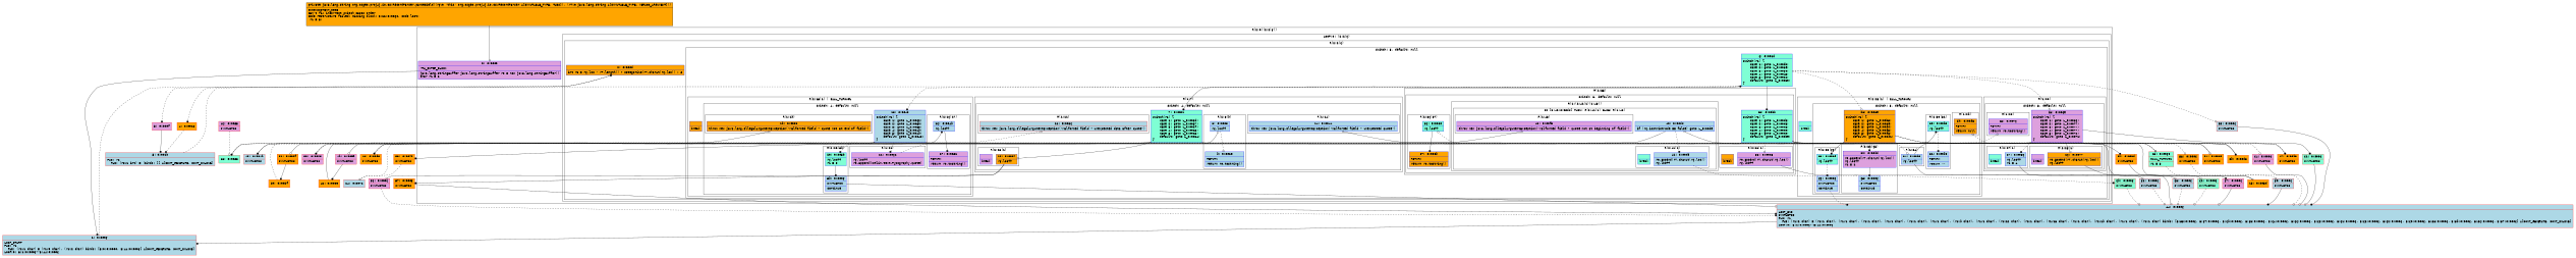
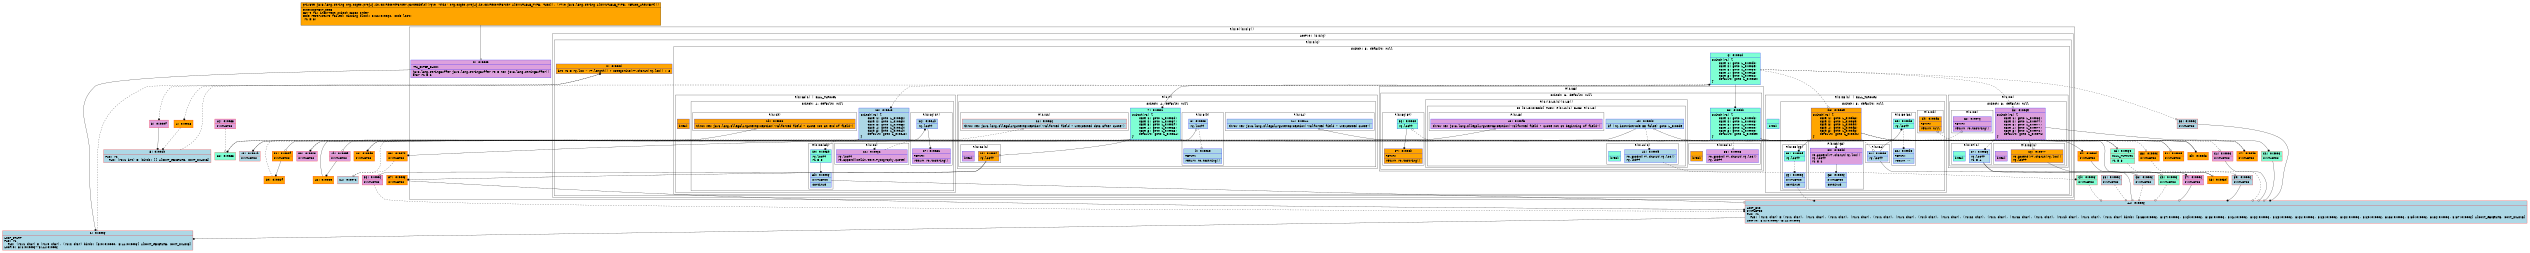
  digraph {
    fontname="DejaVu Sans Mono"
    node [color=blue fillcolor=lightblue fontname="DejaVu Sans Mono" shape=record style=filled]
    edge [arrowhead=dot fontname="DejaVu Sans Mono" style=solid]
    n1 [label="{41\:\ 0x00de|r0.append(r7.charAt(r6.loc))\lr6.loc++\l}"]
    n2 [fillcolor=aquamarine label="{|break\l}"]
    n3 [fillcolor=plum label="{43\:\ 0x00f5|throw new java.lang.IllegalArgumentException(\"Malformed field \- quote not at beginning of field\")\l}"]
    n4 [label="{40\:\ 0x00dc|if (r6.isStrictMode == false) goto L_0x00de\l}"]
    n5 [fillcolor=plum label="{38\:\ 0x00ca|r0.append(r7.charAt(r6.loc))\lr6.loc++\l}"]
    n6 [fillcolor=orange label="{|break\l}"]
    n7 [fillcolor=aquamarine label="{36\:\ 0x00c0|r6.loc++\l}"]
    n8 [fillcolor=orange label="{37\:\ 0x00c9|RETURN\l|return r0.toString()\l}"]
    n9 [fillcolor=aquamarine label="{35\:\ 0x00bb|switch(r2) \{\l    case 1: goto L_0x00da;\l    case 2: goto L_0x00ca;\l    case 3: goto L_0x00ca;\l    case 4: goto L_0x00c0;\l    case 5: goto L_0x00c0;\l    default: goto L_0x00be;\l\}\l}"]
    n10 [label="{34\:\ 0x00b5|r6.loc++\l}"]
    n11 [fillcolor=aquamarine label="{33\:\ 0x00ae|r6.loc++\l}"]
    n12 [label="{66\:\ 0x0006|SYNTHETIC\l|continue\l}"]
    n13 [fillcolor=plum label="{32\:\ 0x009d|r0.append(r7.charAt(r6.loc))\lr6.loc++\lr1 = 1\l}"]
    n14 [label="{65\:\ 0x0006|SYNTHETIC\l|continue\l}"]
    n15 [fillcolor=aquamarine label="{30\:\ 0x0095|r6.loc++\l}"]
    n16 [label="{31\:\ 0x009c|RETURN\l|return \"\"\l}"]
    n17 [fillcolor=orange label="{29\:\ 0x0093|RETURN\l|return null\l}"]
    n18 [fillcolor=orange label="{28\:\ 0x008e|switch(r2) \{\l    case 1: goto L_0x00b5;\l    case 2: goto L_0x00ae;\l    case 3: goto L_0x009d;\l    case 4: goto L_0x0095;\l    case 5: goto L_0x0093;\l    default: goto L_0x0091;\l\}\l}"]
    n19 [fillcolor=aquamarine label="{|break\l}"]
    n20 [label="{27\:\ 0x0086|r6.loc++\lr1 = 4\l}"]
    n21 [fillcolor=aquamarine label="{|break\l}"]
    n22 [fillcolor=orange label="{26\:\ 0x0077|r0.append(r7.charAt(r6.loc))\lr6.loc++\l}"]
    n23 [fillcolor=plum label="{|break\l}"]
    n24 [fillcolor=plum label="{25\:\ 0x0076|RETURN\l|return r0.toString()\l}"]
    n25 [fillcolor=plum label="{23\:\ 0x006e|switch(r2) \{\l    case 1: goto L_0x0086;\l    case 2: goto L_0x0077;\l    case 3: goto L_0x0077;\l    case 4: goto L_0x0077;\l    case 5: goto L_0x0072;\l    default: goto L_0x0071;\l\}\l}"]
    n26 [fillcolor=plum label="{21\:\ 0x0062|r6.loc++\lr0.append(kotlin.text.Typography.quote)\l}"]
    n27 [fillcolor=aquamarine label="{20\:\ 0x005b|r6.loc++\lr1 = 5\l}"]
    n28 [label="{59\:\ 0x0006|SYNTHETIC\l|continue\l}"]
    n29 [fillcolor=orange label="{19\:\ 0x005a|throw new java.lang.IllegalArgumentException(\"Malformed field \- quote not at end of field\")\l}"]
    n30 [label="{16\:\ 0x0049|r6.loc++\l}"]
    n31 [fillcolor=plum label="{17\:\ 0x0052|RETURN\l|return r0.toString()\l}"]
    n32 [label="{15\:\ 0x0045|switch(r2) \{\l    case 1: goto L_0x0062;\l    case 2: goto L_0x005b;\l    case 3: goto L_0x0053;\l    case 4: goto L_0x0049;\l    case 5: goto L_0x0049;\l    default: goto L_0x0048;\l\}\l}"]
    n33 [fillcolor=orange label="{|break\l}"]
    n34 [label="{14\:\ 0x0044|throw new java.lang.IllegalArgumentException(\"Malformed field \- unexpected quote\")\l}"]
    n35 [fillcolor=orange label="{12\:\ 0x0037|r6.loc++\l}"]
    n36 [fillcolor=plum label="{|break\l}"]
    n37 [color=red label="{11\:\ 0x0036|throw new java.lang.IllegalArgumentException(\"Malformed field \- unexpected data after quote\")\l}"]
    n38 [label="{8\:\ 0x0025|r6.loc++\l}"]
    n39 [label="{9\:\ 0x002e|RETURN\l|return r0.toString()\l}"]
    n40 [fillcolor=aquamarine label="{7\:\ 0x0021|switch(r2) \{\l    case 1: goto L_0x003d;\l    case 2: goto L_0x0037;\l    case 3: goto L_0x002f;\l    case 4: goto L_0x0025;\l    case 5: goto L_0x0025;\l    default: goto L_0x0024;\l\}\l}"]
    n41 [fillcolor=aquamarine label="{6\:\ 0x001d|switch(r1) \{\l    case 1: goto L_0x00bb;\l    case 2: goto L_0x008e;\l    case 3: goto L_0x006e;\l    case 4: goto L_0x0045;\l    case 5: goto L_0x0021;\l    default: goto L_0x0020;\l\}\l}"]
    n42 [fillcolor=orange label="{2\:\ 0x000d|int r2 = r6.loc \< r7.length() ? categorize(r7.charAt(r6.loc)) : 5\l}"]
    n43 [fillcolor=plum label="{0\:\ 0x0000|MTH_ENTER_BLOCK\l|java.lang.StringBuffer java.lang.StringBuffer r0 = new java.lang.StringBuffer()\lchar r1 = 2\l}"]
    n44 [color=red fillcolor=aquamarine label="{69\:\ 0x0006|SYNTHETIC\l}"]
    n45 [color=red fillcolor=plum label="{49\:\ 0x00ee|SYNTHETIC\l}"]
    n46 [color=red label="{68\:\ 0x0006|SYNTHETIC\l}"]
    n47 [color=red fillcolor=orange label="{39\:\ 0x00da}"]
    n48 [color=red fillcolor=orange label="{54\:\ 0x00c0|SYNTHETIC\l}"]
    n49 [color=red fillcolor=plum label="{67\:\ 0x0006|SYNTHETIC\l}"]
    n50 [color=red fillcolor=aquamarine label="{22\:\ 0x006c|FALL_THROUGH\l|r1 = 3\l}"]
    n51 [color=red label="{44\:\ 0x0006|LOOP_END\lSYNTHETIC\lPHI: r1 \l  PHI: (r1v2 char) = (r1v1 char), (r1v1 char), (r1v1 char), (r1v1 char), (r1v1 char), (r1v1 char), (r1v9 char), (r1v1 char), (r1v12 char), (r1v1 char), (r1v13 char), (r1v1 char), (r1v19 char), (r1v1 char), (r1v1 char) binds: [B:55:0x0006, B:67:0x0006, B:69:0x0006, B:68:0x0006, B:64:0x0006, B:66:0x0006, B:65:0x0006, B:61:0x0006, B:63:0x0006, B:62:0x0006, B:60:0x0006, B:58:0x0006, B:59:0x0006, B:56:0x0006, B:57:0x0006] A[DONT_GENERATE, DONT_INLINE]\lLOOP:0: B:1:0x0006\-\>B:44:0x0006\l}"]
    n52 [color=red fillcolor=orange label="{47\:\ 0x0093|SYNTHETIC\l}"]
    n53 [color=red fillcolor=orange label="{48\:\ 0x0095|SYNTHETIC\l}"]
    n54 [color=red fillcolor=plum label="{64\:\ 0x0006|SYNTHETIC\l}"]
    n55 [color=red label="{63\:\ 0x0006|SYNTHETIC\l}"]
    n56 [color=red fillcolor=aquamarine label="{62\:\ 0x0006|SYNTHETIC\l}"]
    n57 [color=red fillcolor=orange label="{53\:\ 0x0072|SYNTHETIC\l}"]
    n58 [color=red fillcolor=aquamarine label="{61\:\ 0x0006|SYNTHETIC\l}"]
    n59 [color=red label="{45\:\ 0x0049|SYNTHETIC\l}"]
    n60 [color=red fillcolor=orange label="{58\:\ 0x0006|SYNTHETIC\l}"]
    n61 [color=red fillcolor=aquamarine label="{18\:\ 0x0053}"]
    n62 [color=red fillcolor=plum label="{56\:\ 0x0006|SYNTHETIC\l}"]
    n63 [color=red fillcolor=orange label="{57\:\ 0x0006|SYNTHETIC\l}"]
    n64 [color=red fillcolor=plum label="{50\:\ 0x0025|SYNTHETIC\l}"]
    n65 [color=red fillcolor=orange label="{51\:\ 0x002f|SYNTHETIC\l}"]
    n66 [color=red fillcolor=orange label="{52\:\ 0x003d|SYNTHETIC\l}"]
    n67 [color=red label="{55\:\ 0x0006|SYNTHETIC\l}"]
    n68 [color=red fillcolor=plum label="{3\:\ 0x000f}"]
    n69 [color=red fillcolor=orange label="{4\:\ 0x001a}"]
    n70 [color=red label="{1\:\ 0x0006|LOOP_START\lPHI: r1 \l  PHI: (r1v1 char) = (r1v0 char), (r1v2 char) binds: [B:0:0x0000, B:44:0x0006] A[DONT_GENERATE, DONT_INLINE]\lLOOP:0: B:1:0x0006\-\>B:44:0x0006\l}"]
    n71 [color=red label="{5\:\ 0x001b|PHI: r2 \l  PHI: (r2v1 int) =  binds: [] A[DONT_GENERATE, DONT_INLINE]\l}"]
    n72 [color=red fillcolor=orange label="{42\:\ 0x00ee}"]
    n73 [color=red label="{60\:\ 0x0006|SYNTHETIC\l}"]
    n74 [color=red label="{24\:\ 0x0072}"]
    n75 [color=red fillcolor=plum label="{46\:\ 0x0053|SYNTHETIC\l}"]
    n76 [color=red fillcolor=orange label="{10\:\ 0x002f}"]
    n77 [color=red fillcolor=orange label="{13\:\ 0x003d}"]
    n78 [fillcolor=orange label="{private java.lang.String org.osgeo.proj4j.io.CSVRecordParser.parseField((r6v0 'this' org.osgeo.proj4j.io.CSVRecordParser A[IMMUTABLE_TYPE, THIS]), (r7v0 java.lang.String A[IMMUTABLE_TYPE, METHOD_ARGUMENT]))  | INCONSISTENT_CODE\lCan't fix incorrect switch cases order\lCode restructure failed: missing block: B:22:0x006c, code lost:\l    r1 = 3;\l\l}" color=""]
    subgraph cluster_1 {
      label="R(2:0|(2:2|6))"
      n43
      subgraph cluster_2 {
        label="LOOP:0: (2:2|6)"
        subgraph cluster_3 {
          label="R(2:2|6)"
          n42
          subgraph cluster_4 {
            label="Switch: 5, default: null"
            n41
            subgraph cluster_5 {
              label="R(1:35)"
              subgraph cluster_6 {
                label="Switch: 3, default: null"
                n9
                subgraph cluster_7 {
                  label="R(1:(2:41|1)(1:43))"
                  subgraph cluster_8 {
                    label="IF [B:40:0x00dc] THEN: R(2:41|1) ELSE: R(1:43)"
                    n4
                    subgraph cluster_9 {
                      label="R(2:41|1)"
                      n1
                      n2
                    }
                    subgraph cluster_10 {
                      label="R(1:43)"
                      n3
                    }
                  }
                }
                subgraph cluster_11 {
                  label="R(2:38|1)"
                  n5
                  n6
                }
                subgraph cluster_12 {
                  label="R(2:36|37)"
                  n7
                  n8
                }
              }
            }
            subgraph cluster_13 {
              label="R(2:28|1) | FALL_THROUGH\l"
              n19
              subgraph cluster_14 {
                label="Switch: 5, default: null"
                n18
                subgraph cluster_15 {
                  label="R(1:34)"
                  n10
                }
                subgraph cluster_16 {
                  label="R(2:33|66)"
                  n11
                  n12
                }
                subgraph cluster_17 {
                  label="R(2:32|65)"
                  n13
                  n14
                }
                subgraph cluster_18 {
                  label="R(2:30|31)"
                  n15
                  n16
                }
                subgraph cluster_19 {
                  label="R(1:29)"
                  n17
                }
              }
            }
            subgraph cluster_20 {
              label="R(1:23)"
              subgraph cluster_21 {
                label="Switch: 3, default: null"
                n25
                subgraph cluster_22 {
                  label="R(2:27|1)"
                  n20
                  n21
                }
                subgraph cluster_23 {
                  label="R(2:26|1)"
                  n22
                  n23
                }
                subgraph cluster_24 {
                  label="R(1:25)"
                  n24
                }
              }
            }
            subgraph cluster_25 {
              label="R(2:15|1) | FALL_THROUGH\l"
              n33
              subgraph cluster_26 {
                label="Switch: 4, default: null"
                n32
                subgraph cluster_27 {
                  label="R(1:21)"
                  n26
                }
                subgraph cluster_28 {
                  label="R(2:20|59)"
                  n27
                  n28
                }
                subgraph cluster_29 {
                  label="R(1:19)"
                  n29
                }
                subgraph cluster_30 {
                  label="R(2:16|17)"
                  n30
                  n31
                }
              }
            }
            subgraph cluster_31 {
              label="R(1:7)"
              subgraph cluster_32 {
                label="Switch: 4, default: null"
                n40
                subgraph cluster_33 {
                  label="R(1:14)"
                  n34
                }
                subgraph cluster_34 {
                  label="R(2:12|1)"
                  n35
                  n36
                }
                subgraph cluster_35 {
                  label="R(1:11)"
                  n37
                }
                subgraph cluster_36 {
                  label="R(2:8|9)"
                  n38
                  n39
                }
              }
            }
          }
        }
      }
    }
    n1 -> n44 [style=dashed]
    n4 -> n1 [style=dashed]
    n4 -> n45 [arrowhead=odot]
-   n5 -> n46 [arrowhead=odot]
    n7 -> n8
    n9 -> n5 [arrowhead=odot style=dashed]
    n9 -> n47
    n9 -> n48 [arrowhead=odot]
-   n9 -> n49
+   n20 -> n49
    n10 -> n50 [arrowhead=odot]
    n10 -> n51 [arrowhead=odot]
    n11 -> n12 [style=dashed]
    n12 -> n51 [style=dashed]
    n13 -> n14
    n15 -> n16 [style=dashed]
    n18 -> n10 [arrowhead=odot style=dashed]
    n18 -> n11
    n18 -> n13 [style=dashed]
    n18 -> n52
    n18 -> n53 [style=dashed]
    n18 -> n54 [arrowhead=odot style=dashed]
    n20 -> n55 [arrowhead=odot]
    n22 -> n56 [arrowhead=odot]
    n25 -> n20 [style=dashed]
    n25 -> n22 [arrowhead=odot]
    n25 -> n57
    n25 -> n58
    n26 -> n50 [arrowhead=odot style=dashed]
    n27 -> n28
    n28 -> n51 [arrowhead=odot]
    n30 -> n31
    n32 -> n26 [style=dashed]
    n32 -> n27 [style=dashed]
    n32 -> n59 [style=dashed]
    n32 -> n60 [arrowhead=odot style=dashed]
    n32 -> n61 [style=dashed]
    n35 -> n62 [arrowhead=odot]
    n35 -> n63
    n38 -> n39 [arrowhead=odot style=dashed]
    n40 -> n35 [arrowhead=odot]
    n40 -> n64 [style=dashed]
    n40 -> n65 [arrowhead=odot]
    n40 -> n66
    n41 -> n9
    n41 -> n18 [arrowhead=odot style=dashed]
    n41 -> n25 [arrowhead=odot style=dashed]
    n41 -> n32 [style=dashed]
    n41 -> n40
    n41 -> n67 [arrowhead=odot style=dashed]
    n42 -> n68 [style=dashed]
    n42 -> n69 [style=dashed]
    n43 -> n70
    n44 -> n51 [arrowhead=odot style=dashed]
    n45 -> n72
    n46 -> n51 [arrowhead=odot style=dashed]
    n47 -> n4 [arrowhead=odot]
    n48 -> n7 [arrowhead=odot style=dashed]
    n49 -> n51 [arrowhead=odot]
    n50 -> n73 [arrowhead=odot style=dashed]
    n51 -> n70
    n52 -> n17 [arrowhead=odot style=dashed]
    n53 -> n15
    n54 -> n51 [arrowhead=odot]
    n55 -> n51 [arrowhead=odot style=dashed]
    n56 -> n51 [arrowhead=odot style=dashed]
    n57 -> n74 [arrowhead=odot style=dashed]
    n58 -> n51 [arrowhead=odot]
    n59 -> n30
    n60 -> n51 [arrowhead=odot style=dashed]
    n61 -> n29 [arrowhead=odot]
    n62 -> n51 [style=dashed]
    n63 -> n51
    n64 -> n38 [arrowhead=odot]
    n65 -> n76
    n66 -> n77 [arrowhead=odot]
    n67 -> n51
    n68 -> n71
    n69 -> n71 [style=dashed]
    n70 -> n42 [style=dashed]
    n71 -> n41 [style=dashed]
    n72 -> n3 [arrowhead=odot]
    n73 -> n51
    n74 -> n24 [arrowhead=odot style=dashed]
    n75 -> n61 [arrowhead=odot style=dashed]
    n76 -> n37 [arrowhead=odot style=dashed]
    n77 -> n34 [arrowhead=odot]
    n78 -> n43 [arrowhead=odot]
  }
